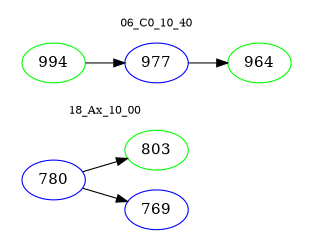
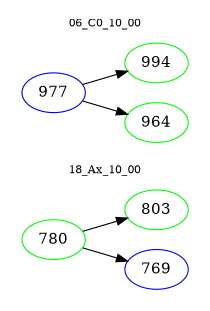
  digraph {
    rankdir=LR
    node [color=blue]
    edge [color=black]
-   n1 [label=780]
+   n1 [color=green label=780]
    n2 [label=769]
    n3 [color=green label=803]
    n4 [label=977]
    n5 [color=green label=964]
    n6 [color=green label=994]
    subgraph cluster_1 {
      color=white
      fontsize=10
      label="18_Ax_10_00"
      n1
      n2
      n3
    }
    subgraph cluster_2 {
      color=white
      fontsize=10
-     label="06_C0_10_40"
+     label="06_C0_10_00"
      n4
      n5
      n6
    }
    n1 -> n2
    n1 -> n3
    n4 -> n5
-   n6 -> n4
+   n4 -> n6
  }
